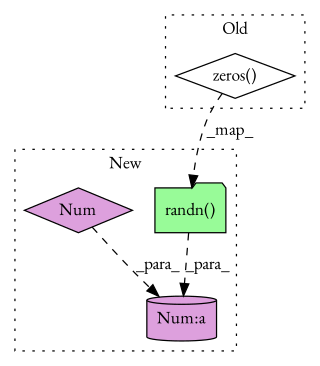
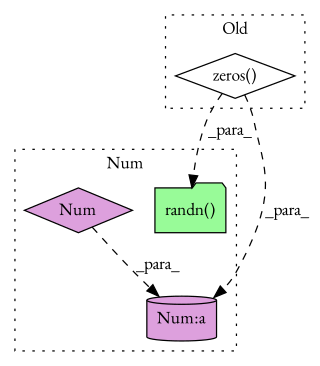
  digraph {
    fontname="EB Garamond"
    node [a=75 fillcolor=plum fontname="EB Garamond" l="12,1" shape=diamond style=filled]
    edge [fontname="EB Garamond" style=dashed]
    n1 [fillcolor=palegreen label="randn()" s="1753,1775" shape=folder]
    n2 [a=82 l=1 label="Num:a" s=1776 shape=cylinder]
    n3 [a=76 l=3 label=Num s=1777]
    n4 [fillcolor=white label="zeros()" s="1713,1735"]
    subgraph cluster_1 {
-     label=New
+     label=Num
      style=dotted
      n1
      n2
      n3
    }
    subgraph cluster_2 {
      label=Old
      style=dotted
      n4
    }
-   n1 -> n2 [label=_para_]
+   n4 -> n2 [label=_para_]
    n3 -> n2 [label=_para_]
-   n4 -> n1 [label=_map_]
+   n4 -> n1 [label=_para_]
  }
